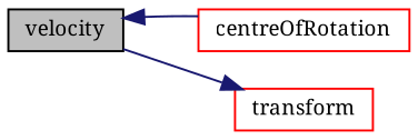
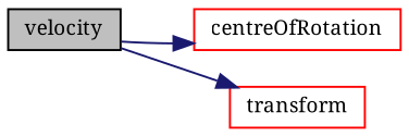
  digraph {
    fontname="Noto Serif"
    rankdir=LR
    node [color=red fontname="Noto Serif" fontsize=10 shape=record]
    edge [color=midnightblue fontname="Noto Serif" fontsize=10 labelfontname=Helvetica labelfontsize=10 style=solid]
    n1 [color=black fillcolor=grey75 fontcolor=black height=0.2 label=velocity style=filled width=0.4]
    n2 [height=0.2 label=centreOfRotation width=0.4]
    n3 [height=0.2 label=transform width=0.4]
-   n2 -> n1
+   n1 -> n2
    n1 -> n3
  }
